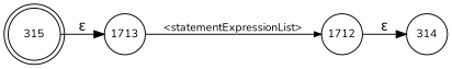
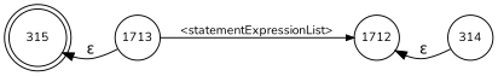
  digraph {
    fontname=Nunito
    rankdir=LR
    node [fixedsize=true fontname=Nunito fontsize=11 shape=circle peripheries=1]
    edge [fontname=Nunito]
    n1 [label=315 shape=doublecircle width=.6 peripheries=""]
    n2 [label=1712 width=.55]
    n3 [label=1713 width=.55]
    n4 [label=314 width=.55]
-   n1 -> n3 [label="&epsilon;"]
+   n3 -> n1 [label="&epsilon;"]
    n3 -> n2 [arrowhead=normal arrowsize=.7 fontsize=11 label="<statementExpressionList>"]
-   n2 -> n4 [label="&epsilon;"]
+   n4 -> n2 [label="&epsilon;"]
  }
